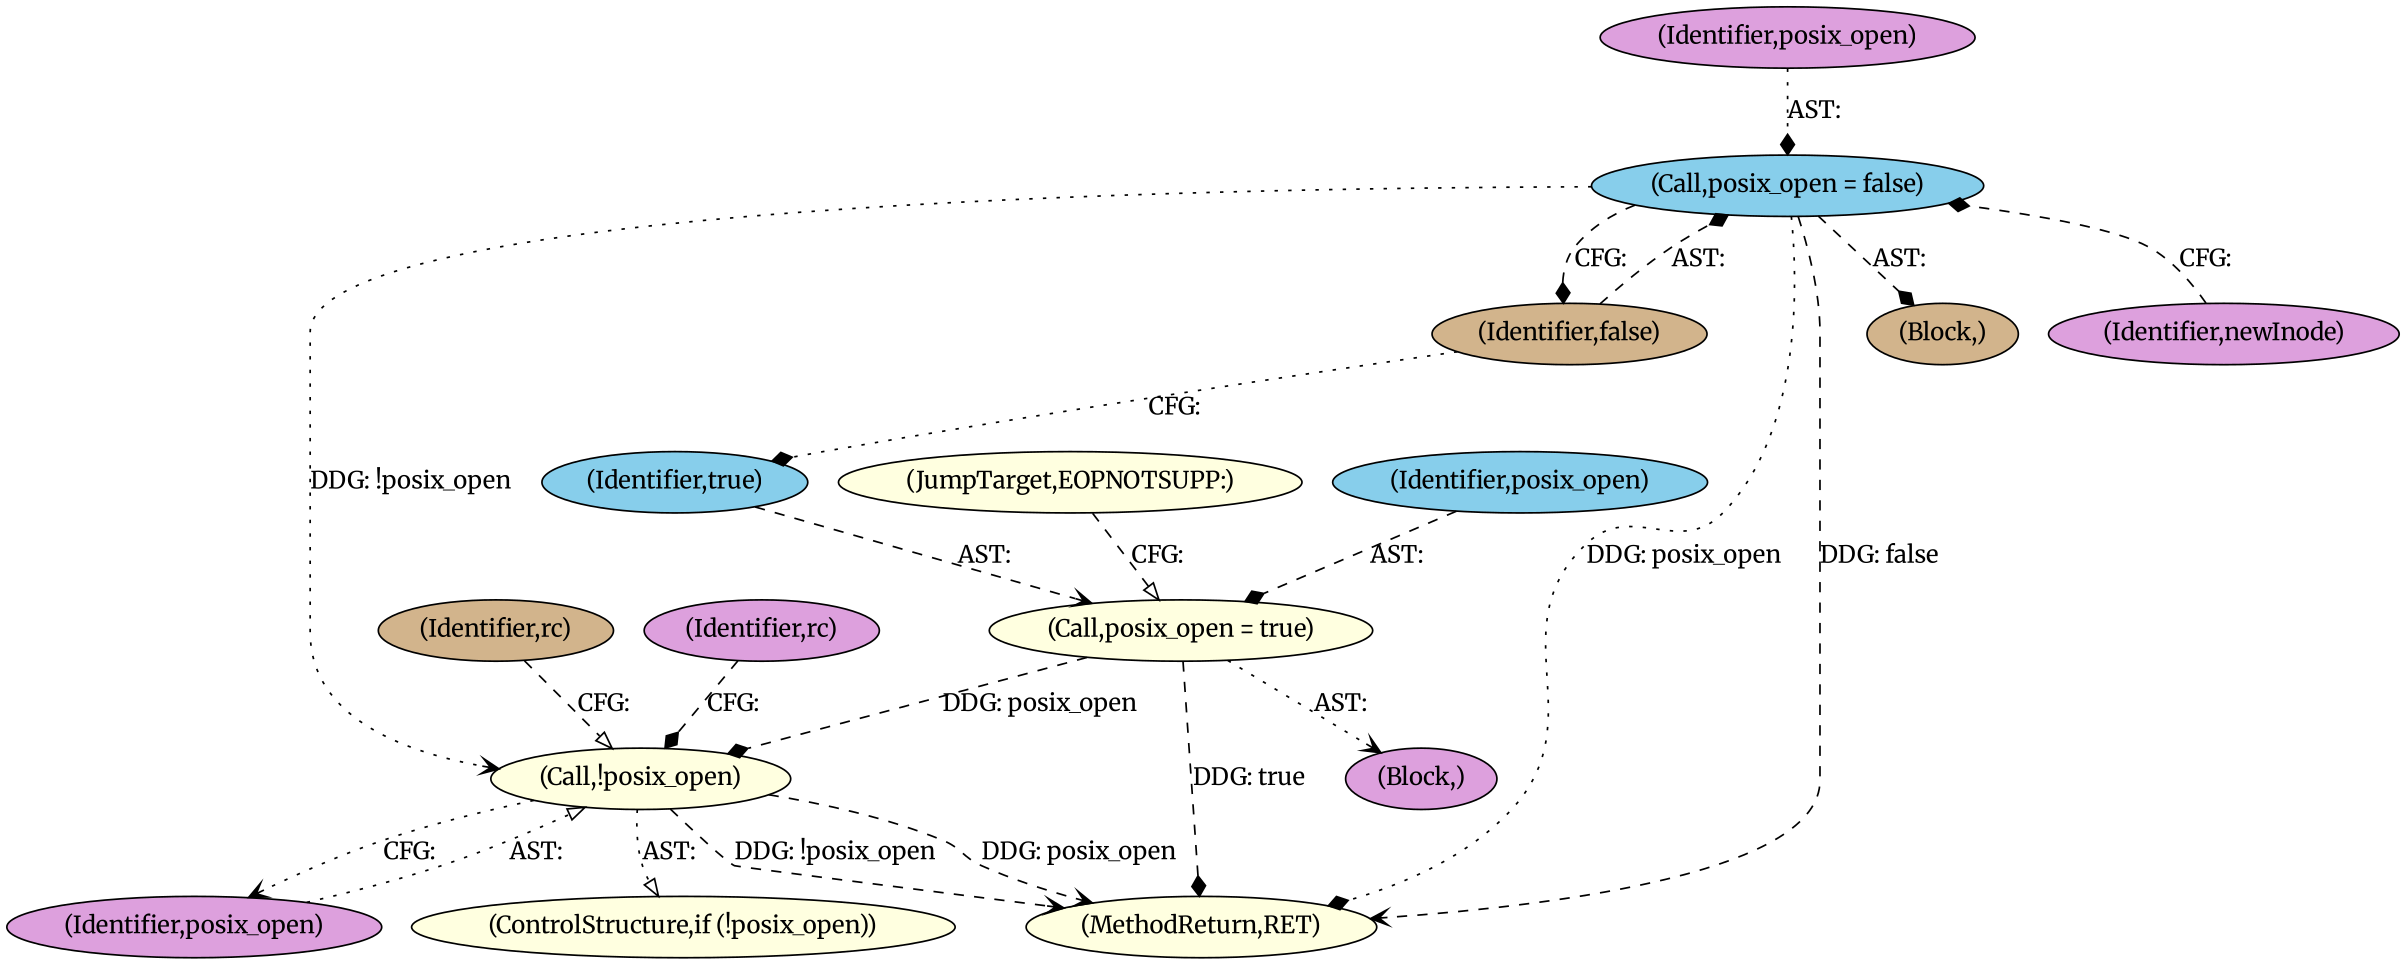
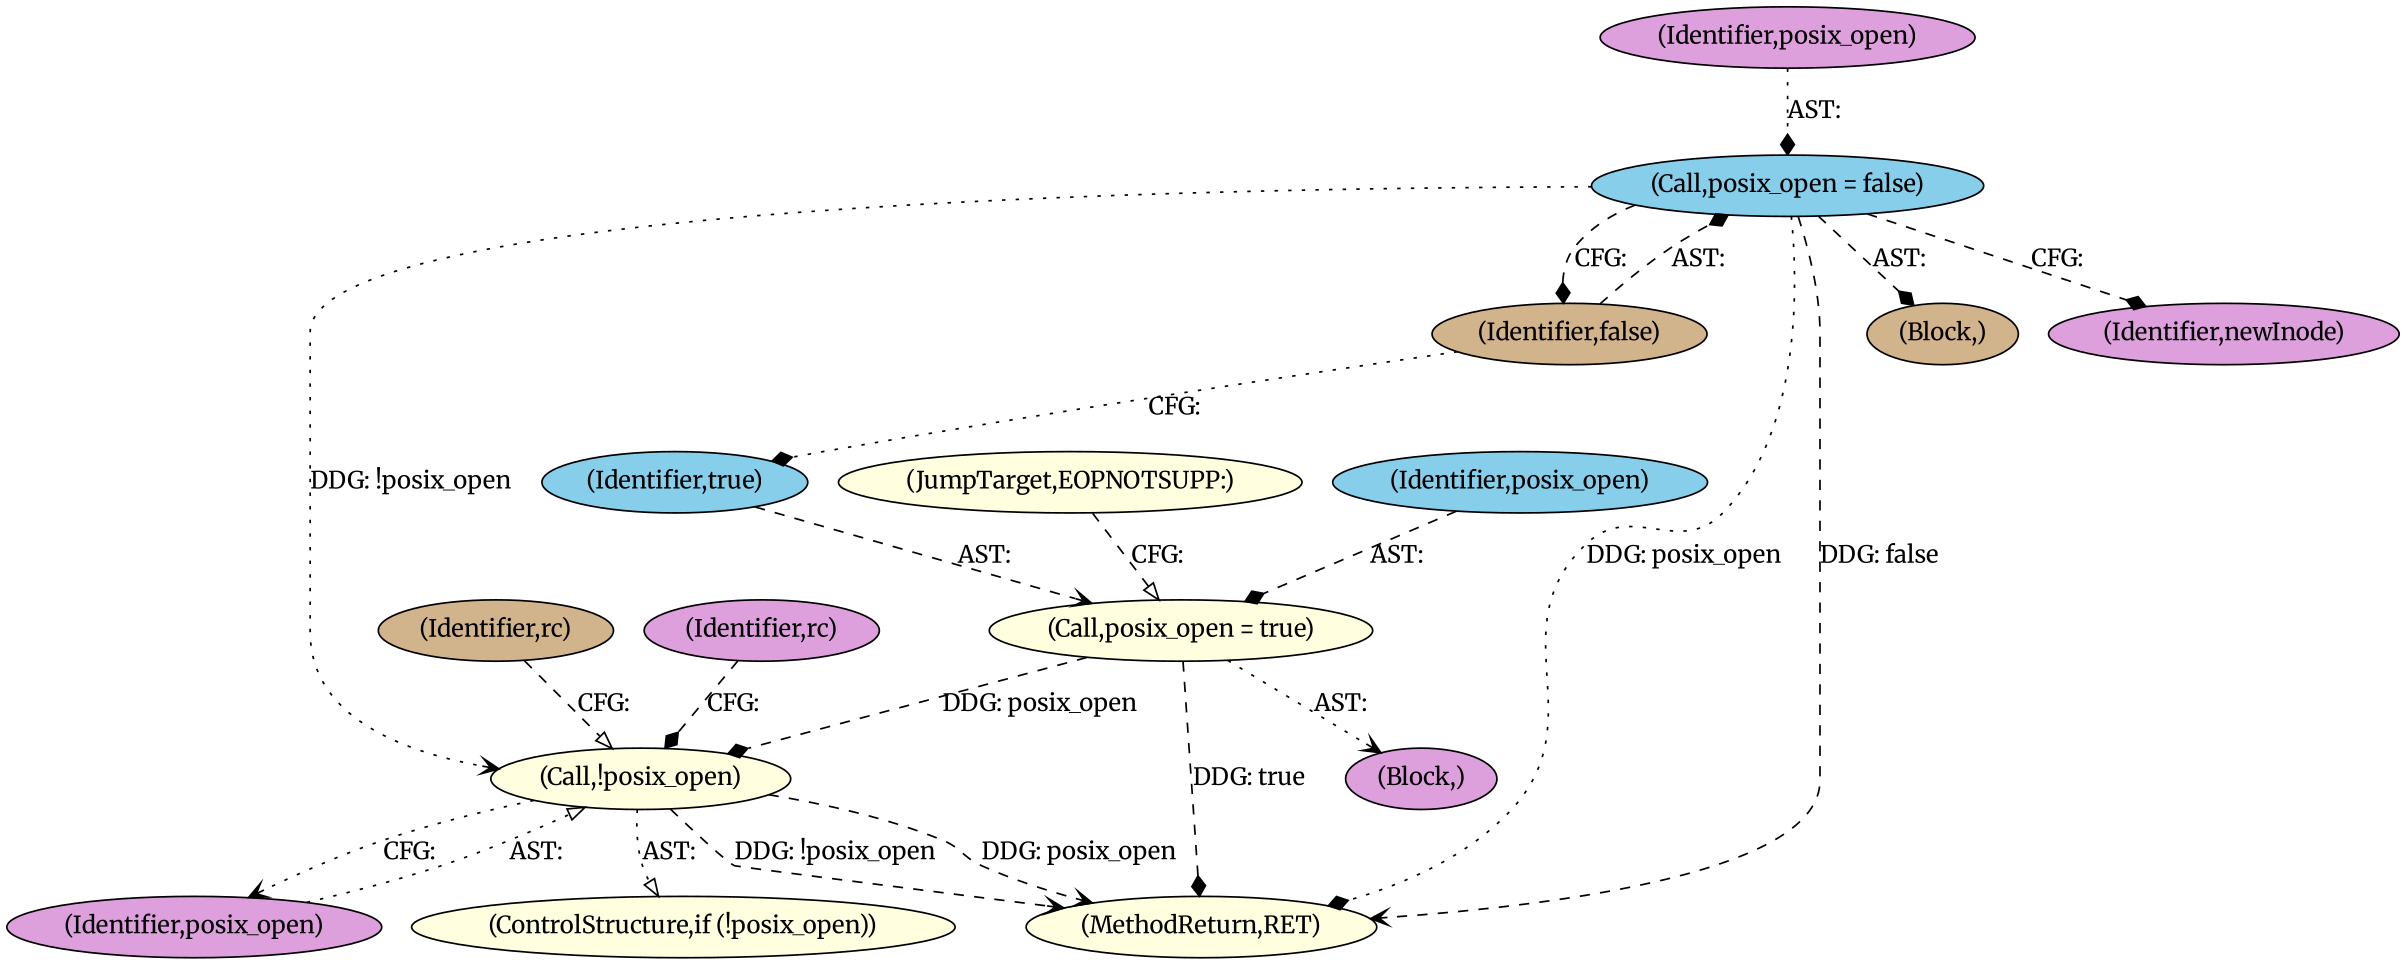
  digraph {
    fontname=Merriweather
    node [fillcolor=lightyellow fontname=Merriweather style=filled]
    edge [arrowhead=diamond fontname=Merriweather style=dashed]
    n1 [label="(Call,!posix_open)"]
    n2 [fillcolor=plum label="(Identifier,posix_open)"]
    n3 [label="(MethodReturn,RET)"]
    n4 [label="(ControlStructure,if (!posix_open))"]
    n5 [fillcolor=skyblue label="(Call,posix_open = false)"]
    n6 [fillcolor=tan label="(Identifier,false)"]
    n7 [fillcolor=tan label="(Block,)"]
    n8 [fillcolor=skyblue label="(Identifier,true)"]
    n9 [label="(Call,posix_open = true)"]
    n10 [fillcolor=plum label="(Block,)"]
    n11 [label="(JumpTarget,EOPNOTSUPP:)"]
    n12 [fillcolor=tan label="(Identifier,rc)"]
    n13 [fillcolor=plum label="(Identifier,posix_open)"]
    n14 [fillcolor=skyblue label="(Identifier,posix_open)"]
    n15 [fillcolor=plum label="(Identifier,rc)"]
    n16 [fillcolor=plum label="(Identifier,newInode)"]
    n1 -> n2 [arrowhead=vee label="CFG: " style=dotted]
    n1 -> n3 [arrowhead=vee label="DDG: posix_open"]
    n1 -> n3 [arrowhead=vee label="DDG: !posix_open"]
    n1 -> n4 [arrowhead=onormal label="AST: " style=dotted]
    n2 -> n1 [arrowhead=onormal label="AST: " style=dotted]
    n5 -> n1 [arrowhead=vee label="DDG: !posix_open" style=dotted]
    n5 -> n3 [label="DDG: posix_open" style=dotted]
    n5 -> n3 [arrowhead=vee label="DDG: false"]
    n5 -> n6 [label="CFG: "]
    n5 -> n7 [label="AST: "]
    n6 -> n5 [label="AST: "]
    n6 -> n8 [label="CFG: " style=dotted]
    n8 -> n9 [arrowhead=vee label="AST: "]
    n9 -> n1 [label="DDG: posix_open"]
    n9 -> n3 [label="DDG: true"]
    n9 -> n10 [arrowhead=vee label="AST: " style=dotted]
    n11 -> n9 [arrowhead=onormal label="CFG: "]
    n12 -> n1 [arrowhead=onormal label="CFG: "]
    n13 -> n5 [label="AST: " style=dotted]
    n14 -> n9 [label="AST: "]
    n15 -> n1 [label="CFG: "]
-   n16 -> n5 [label="CFG: "]
+   n5 -> n16 [label="CFG: "]
  }
